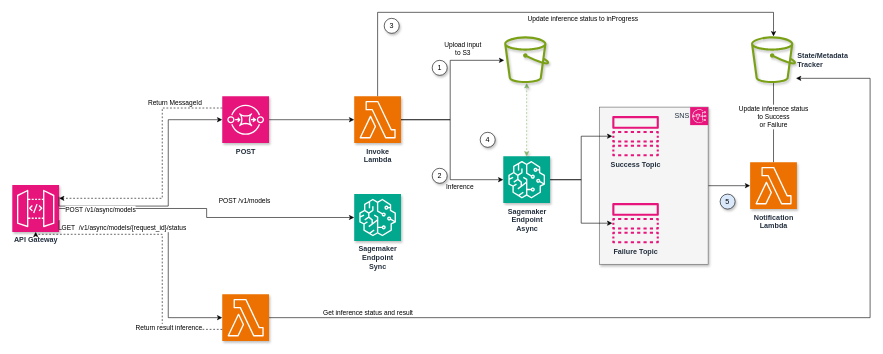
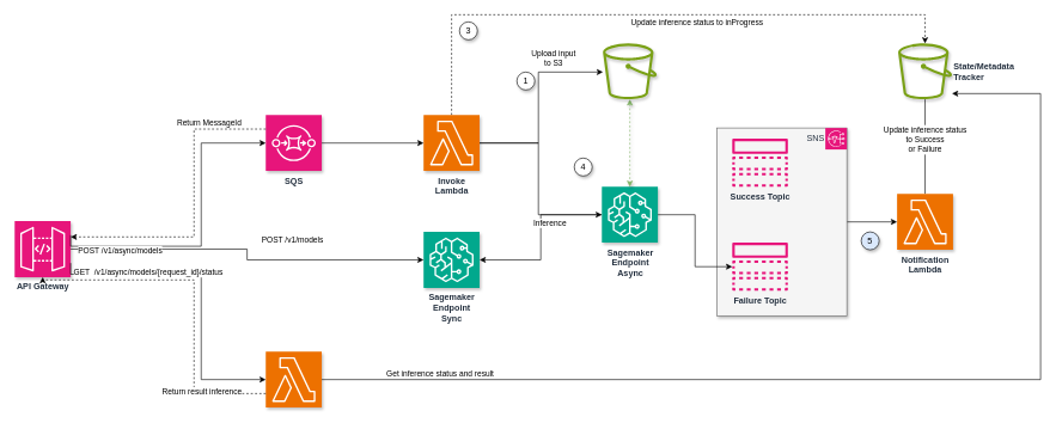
  <mxCell id="0" />
  <mxCell id="1" parent="0" />
  <mxCell id="2" style="edgeStyle=orthogonalEdgeStyle;rounded=0;orthogonalLoop=1;jettySize=auto;html=1;" edge="1" parent="1" source="3" target="26"><mxGeometry relative="1" as="geometry" /></mxCell>
  <mxCell id="3" value="" style="rounded=0;whiteSpace=wrap;html=1;fillColor=#f5f5f5;fontColor=#333333;strokeColor=#666666;shadow=1;" vertex="1" parent="1"><mxGeometry x="999" y="178" width="181" height="262" as="geometry" /></mxCell>
  <mxCell id="4" style="edgeStyle=orthogonalEdgeStyle;rounded=0;orthogonalLoop=1;jettySize=auto;html=1;" edge="1" parent="1" source="6" target="44"><mxGeometry relative="1" as="geometry" /></mxCell>
  <mxCell id="5" value="POST /v1/models" style="edgeLabel;html=1;align=center;verticalAlign=middle;resizable=0;points=[];" vertex="1" connectable="0" parent="4"><mxGeometry x="-0.143" y="-1" relative="1" as="geometry"><mxPoint x="91" y="-15" as="offset" /></mxGeometry></mxCell>
  <mxCell id="6" value="&lt;b&gt;API Gateway&lt;/b&gt;" style="sketch=0;outlineConnect=0;fontColor=#232F3E;gradientColor=none;fillColor=#E7157B;strokeColor=#ffffff;dashed=0;verticalLabelPosition=bottom;verticalAlign=top;align=center;html=1;fontSize=12;fontStyle=0;aspect=fixed;pointerEvents=1;shape=mxgraph.aws4.resourceIcon;points=[[0,0,0],[0.25,0,0],[0.5,0,0],[0.75,0,0],[1,0,0],[0,1,0],[0.25,1,0],[0.5,1,0],[0.75,1,0],[1,1,0],[0,0.25,0],[0,0.5,0],[0,0.75,0],[1,0.25,0],[1,0.5,0],[1,0.75,0]];resIcon=mxgraph.aws4.api_gateway;shadow=1;" vertex="1" parent="1"><mxGeometry x="20" y="308" width="78" height="78" as="geometry" /></mxCell>
  <mxCell id="7" style="edgeStyle=orthogonalEdgeStyle;rounded=0;orthogonalLoop=1;jettySize=auto;html=1;" edge="1" parent="1" source="8" target="13"><mxGeometry relative="1" as="geometry" /></mxCell>
- <mxCell id="8" value="&lt;b&gt;POST&lt;/b&gt;" style="sketch=0;points=[[0,0,0],[0.25,0,0],[0.5,0,0],[0.75,0,0],[1,0,0],[0,1,0],[0.25,1,0],[0.5,1,0],[0.75,1,0],[1,1,0],[0,0.25,0],[0,0.5,0],[0,0.75,0],[1,0.25,0],[1,0.5,0],[1,0.75,0]];outlineConnect=0;fontColor=#232F3E;fillColor=#E7157B;strokeColor=#ffffff;dashed=0;verticalLabelPosition=bottom;verticalAlign=top;align=center;html=1;fontSize=12;fontStyle=0;aspect=fixed;shape=mxgraph.aws4.resourceIcon;resIcon=mxgraph.aws4.sqs;shadow=1;" vertex="1" parent="1"><mxGeometry x="370" y="160" width="78" height="78" as="geometry" /></mxCell>
+ <mxCell id="8" value="&lt;b&gt;SQS&lt;/b&gt;" style="sketch=0;points=[[0,0,0],[0.25,0,0],[0.5,0,0],[0.75,0,0],[1,0,0],[0,1,0],[0.25,1,0],[0.5,1,0],[0.75,1,0],[1,1,0],[0,0.25,0],[0,0.5,0],[0,0.75,0],[1,0.25,0],[1,0.5,0],[1,0.75,0]];outlineConnect=0;fontColor=#232F3E;fillColor=#E7157B;strokeColor=#ffffff;dashed=0;verticalLabelPosition=bottom;verticalAlign=top;align=center;html=1;fontSize=12;fontStyle=0;aspect=fixed;shape=mxgraph.aws4.resourceIcon;resIcon=mxgraph.aws4.sqs;shadow=1;" vertex="1" parent="1"><mxGeometry x="370" y="160" width="78" height="78" as="geometry" /></mxCell>
  <mxCell id="9" style="edgeStyle=orthogonalEdgeStyle;rounded=0;orthogonalLoop=1;jettySize=auto;html=1;" edge="1" parent="1" source="13" target="18"><mxGeometry relative="1" as="geometry"><Array as="points"><mxPoint x="750" y="199" /><mxPoint x="750" y="100" /></Array></mxGeometry></mxCell>
  <mxCell id="10" value="Upload input&lt;div&gt;to S3&lt;/div&gt;" style="edgeLabel;html=1;align=center;verticalAlign=middle;resizable=0;points=[];" vertex="1" connectable="0" parent="9"><mxGeometry x="0.482" y="1" relative="1" as="geometry"><mxPoint y="-19" as="offset" /></mxGeometry></mxCell>
- <mxCell id="11" style="edgeStyle=orthogonalEdgeStyle;rounded=0;orthogonalLoop=1;jettySize=auto;html=1;" edge="1" parent="1" source="13" target="27"><mxGeometry relative="1" as="geometry"><Array as="points"><mxPoint x="629" y="20" /><mxPoint x="1289" y="20" /></Array></mxGeometry></mxCell>
+ <mxCell id="11" style="edgeStyle=orthogonalEdgeStyle;rounded=0;orthogonalLoop=1;jettySize=auto;html=1;dashed=1;" edge="1" parent="1" source="13" target="27"><mxGeometry relative="1" as="geometry"><Array as="points"><mxPoint x="629" y="20" /><mxPoint x="1289" y="20" /></Array></mxGeometry></mxCell>
  <mxCell id="12" value="Update inference status to inProgress" style="edgeLabel;html=1;align=center;verticalAlign=middle;resizable=0;points=[];labelBorderColor=none;labelBackgroundColor=#ffffff;textShadow=0;" vertex="1" connectable="0" parent="11"><mxGeometry x="-0.034" y="2" relative="1" as="geometry"><mxPoint x="75" y="12" as="offset" /></mxGeometry></mxCell>
  <mxCell id="13" value="&lt;b&gt;Invoke&lt;br&gt;Lambda&lt;/b&gt;" style="sketch=0;points=[[0,0,0],[0.25,0,0],[0.5,0,0],[0.75,0,0],[1,0,0],[0,1,0],[0.25,1,0],[0.5,1,0],[0.75,1,0],[1,1,0],[0,0.25,0],[0,0.5,0],[0,0.75,0],[1,0.25,0],[1,0.5,0],[1,0.75,0]];outlineConnect=0;fontColor=#232F3E;fillColor=#ED7100;strokeColor=#ffffff;dashed=0;verticalLabelPosition=bottom;verticalAlign=top;align=center;html=1;fontSize=12;fontStyle=0;aspect=fixed;shape=mxgraph.aws4.resourceIcon;resIcon=mxgraph.aws4.lambda;shadow=1;" vertex="1" parent="1"><mxGeometry x="590" y="160" width="78" height="78" as="geometry" /></mxCell>
- <mxCell id="14" style="edgeStyle=orthogonalEdgeStyle;rounded=0;orthogonalLoop=1;jettySize=auto;html=1;" edge="1" parent="1" source="16" target="21"><mxGeometry relative="1" as="geometry" /></mxCell>
+ <mxCell id="14" style="edgeStyle=orthogonalEdgeStyle;rounded=0;orthogonalLoop=1;jettySize=auto;html=1;" edge="1" parent="1" source="16" target="44"><mxGeometry relative="1" as="geometry" /></mxCell>
  <mxCell id="15" style="edgeStyle=orthogonalEdgeStyle;rounded=0;orthogonalLoop=1;jettySize=auto;html=1;" edge="1" parent="1" source="16" target="22"><mxGeometry relative="1" as="geometry" /></mxCell>
  <mxCell id="16" value="&lt;b&gt;Sagemaker&lt;br&gt;Endpoint&lt;/b&gt;&lt;div&gt;&lt;b&gt;Async&lt;/b&gt;&lt;/div&gt;" style="sketch=0;points=[[0,0,0],[0.25,0,0],[0.5,0,0],[0.75,0,0],[1,0,0],[0,1,0],[0.25,1,0],[0.5,1,0],[0.75,1,0],[1,1,0],[0,0.25,0],[0,0.5,0],[0,0.75,0],[1,0.25,0],[1,0.5,0],[1,0.75,0]];outlineConnect=0;fontColor=#232F3E;fillColor=#01A88D;strokeColor=#ffffff;dashed=0;verticalLabelPosition=bottom;verticalAlign=top;align=center;html=1;fontSize=12;fontStyle=0;aspect=fixed;shape=mxgraph.aws4.resourceIcon;resIcon=mxgraph.aws4.sagemaker;shadow=1;" vertex="1" parent="1"><mxGeometry x="838.5" y="260" width="78" height="78" as="geometry" /></mxCell>
  <mxCell id="17" style="edgeStyle=orthogonalEdgeStyle;rounded=0;orthogonalLoop=1;jettySize=auto;html=1;startArrow=classic;startFill=1;dashed=1;fillColor=#d5e8d4;strokeColor=#82b366;shadow=1;" edge="1" parent="1" source="18" target="16"><mxGeometry relative="1" as="geometry" /></mxCell>
  <mxCell id="18" value="" style="sketch=0;outlineConnect=0;fontColor=#232F3E;gradientColor=none;fillColor=#7AA116;strokeColor=none;dashed=0;verticalLabelPosition=bottom;verticalAlign=top;align=center;html=1;fontSize=12;fontStyle=0;aspect=fixed;pointerEvents=1;shape=mxgraph.aws4.bucket;shadow=1;" vertex="1" parent="1"><mxGeometry x="840" y="60" width="75" height="78" as="geometry" /></mxCell>
  <mxCell id="19" style="edgeStyle=orthogonalEdgeStyle;rounded=0;orthogonalLoop=1;jettySize=auto;html=1;entryX=0;entryY=0.5;entryDx=0;entryDy=0;entryPerimeter=0;" edge="1" parent="1" source="13" target="16"><mxGeometry relative="1" as="geometry"><Array as="points"><mxPoint x="750" y="199" /><mxPoint x="750" y="299" /></Array></mxGeometry></mxCell>
  <mxCell id="20" value="Inference" style="edgeLabel;html=1;align=center;verticalAlign=middle;resizable=0;points=[];" vertex="1" connectable="0" parent="19"><mxGeometry x="0.454" relative="1" as="geometry"><mxPoint y="11" as="offset" /></mxGeometry></mxCell>
  <mxCell id="21" value="&lt;b&gt;Success Topic&lt;/b&gt;" style="sketch=0;outlineConnect=0;fontColor=#232F3E;gradientColor=none;fillColor=#E7157B;strokeColor=none;dashed=0;verticalLabelPosition=bottom;verticalAlign=top;align=center;html=1;fontSize=12;fontStyle=0;aspect=fixed;pointerEvents=1;shape=mxgraph.aws4.topic;" vertex="1" parent="1"><mxGeometry x="1020" y="193" width="78" height="67" as="geometry" /></mxCell>
  <mxCell id="22" value="&lt;b&gt;Failure Topic&lt;/b&gt;" style="sketch=0;outlineConnect=0;fontColor=#232F3E;gradientColor=none;fillColor=#E7157B;strokeColor=none;dashed=0;verticalLabelPosition=bottom;verticalAlign=top;align=center;html=1;fontSize=12;fontStyle=0;aspect=fixed;pointerEvents=1;shape=mxgraph.aws4.topic;" vertex="1" parent="1"><mxGeometry x="1020" y="338" width="78" height="67" as="geometry" /></mxCell>
  <mxCell id="23" value="SNS" style="sketch=0;outlineConnect=0;fontColor=#232F3E;fillColor=#E7157B;strokeColor=#ffffff;dashed=0;verticalLabelPosition=middle;verticalAlign=middle;align=right;html=1;fontSize=12;fontStyle=0;aspect=fixed;shape=mxgraph.aws4.resourceIcon;resIcon=mxgraph.aws4.sns;points=[[0,0,0],[0.25,0,0],[0.5,0,0],[0.75,0,0],[1,0,0],[0,1,0],[0.25,1,0],[0.5,1,0],[0.75,1,0],[1,1,0],[0,0.25,0],[0,0.5,0],[0,0.75,0],[1,0.25,0],[1,0.5,0],[1,0.75,0]];labelPosition=left;" vertex="1" parent="1"><mxGeometry x="1150" y="178" width="30" height="30" as="geometry" /></mxCell>
  <mxCell id="24" style="edgeStyle=orthogonalEdgeStyle;rounded=0;orthogonalLoop=1;jettySize=auto;html=1;endArrow=none;" edge="1" parent="1" source="26" target="27"><mxGeometry relative="1" as="geometry" /></mxCell>
  <mxCell id="25" value="Update inference status&#10;to Success&#10;or Failure" style="edgeLabel;align=center;verticalAlign=middle;resizable=0;points=[];" vertex="1" connectable="0" parent="24"><mxGeometry x="0.208" y="-1" relative="1" as="geometry"><mxPoint x="-1" y="3" as="offset" /></mxGeometry></mxCell>
  <mxCell id="26" value="&lt;b&gt;Notification&lt;br&gt;Lambda&lt;/b&gt;" style="sketch=0;points=[[0,0,0],[0.25,0,0],[0.5,0,0],[0.75,0,0],[1,0,0],[0,1,0],[0.25,1,0],[0.5,1,0],[0.75,1,0],[1,1,0],[0,0.25,0],[0,0.5,0],[0,0.75,0],[1,0.25,0],[1,0.5,0],[1,0.75,0]];outlineConnect=0;fontColor=#232F3E;fillColor=#ED7100;strokeColor=#ffffff;dashed=0;verticalLabelPosition=bottom;verticalAlign=top;align=center;html=1;fontSize=12;fontStyle=0;aspect=fixed;shape=mxgraph.aws4.resourceIcon;resIcon=mxgraph.aws4.lambda;shadow=1;" vertex="1" parent="1"><mxGeometry x="1250" y="270" width="78" height="78" as="geometry" /></mxCell>
  <mxCell id="27" value="&lt;b&gt;State/Metadata&lt;br&gt;Tracker&lt;/b&gt;" style="sketch=0;outlineConnect=0;fontColor=#232F3E;gradientColor=none;fillColor=#7AA116;strokeColor=none;dashed=0;verticalLabelPosition=middle;verticalAlign=middle;align=left;html=1;fontSize=12;fontStyle=0;aspect=fixed;pointerEvents=1;shape=mxgraph.aws4.bucket;labelPosition=right;shadow=1;" vertex="1" parent="1"><mxGeometry x="1251.5" y="60" width="75" height="78" as="geometry" /></mxCell>
  <mxCell id="28" value="1" style="ellipse;whiteSpace=wrap;html=1;aspect=fixed;textShadow=0;shadow=1;" vertex="1" parent="1"><mxGeometry x="720" y="100" width="25" height="25" as="geometry" /></mxCell>
- <mxCell id="29" value="2" style="ellipse;whiteSpace=wrap;html=1;aspect=fixed;textShadow=0;shadow=1;" vertex="1" parent="1"><mxGeometry x="720" y="280" width="25" height="25" as="geometry" /></mxCell>
  <mxCell id="30" value="3" style="ellipse;whiteSpace=wrap;html=1;aspect=fixed;textShadow=0;shadow=1;" vertex="1" parent="1"><mxGeometry x="640" y="30" width="25" height="25" as="geometry" /></mxCell>
  <mxCell id="31" value="4" style="ellipse;whiteSpace=wrap;html=1;aspect=fixed;textShadow=0;shadow=1;" vertex="1" parent="1"><mxGeometry x="800" y="220" width="25" height="25" as="geometry" /></mxCell>
  <mxCell id="32" value="5" style="ellipse;whiteSpace=wrap;html=1;aspect=fixed;textShadow=0;shadow=1;fillColor=#dae8fc;" vertex="1" parent="1"><mxGeometry x="1200" y="323" width="25" height="25" as="geometry" /></mxCell>
  <mxCell id="33" style="edgeStyle=orthogonalEdgeStyle;rounded=0;orthogonalLoop=1;jettySize=auto;html=1;" edge="1" parent="1" source="35" target="27"><mxGeometry relative="1" as="geometry"><Array as="points"><mxPoint x="1450" y="529" /><mxPoint x="1450" y="130" /></Array></mxGeometry></mxCell>
  <mxCell id="34" value="Get inference status and result" style="edgeLabel;html=1;align=center;verticalAlign=middle;resizable=0;points=[];" vertex="1" connectable="0" parent="33"><mxGeometry x="-0.823" y="-1" relative="1" as="geometry"><mxPoint x="29" y="-10" as="offset" /></mxGeometry></mxCell>
  <mxCell id="35" value="" style="sketch=0;points=[[0,0,0],[0.25,0,0],[0.5,0,0],[0.75,0,0],[1,0,0],[0,1,0],[0.25,1,0],[0.5,1,0],[0.75,1,0],[1,1,0],[0,0.25,0],[0,0.5,0],[0,0.75,0],[1,0.25,0],[1,0.5,0],[1,0.75,0]];outlineConnect=0;fontColor=#232F3E;fillColor=#ED7100;strokeColor=#ffffff;dashed=0;verticalLabelPosition=bottom;verticalAlign=top;align=center;html=1;fontSize=12;fontStyle=0;aspect=fixed;shape=mxgraph.aws4.resourceIcon;resIcon=mxgraph.aws4.lambda;shadow=1;" vertex="1" parent="1"><mxGeometry x="370" y="490" width="78" height="78" as="geometry" /></mxCell>
  <mxCell id="36" style="edgeStyle=orthogonalEdgeStyle;rounded=0;orthogonalLoop=1;jettySize=auto;html=1;exitX=1;exitY=0.75;exitDx=0;exitDy=0;exitPerimeter=0;entryX=0;entryY=0.5;entryDx=0;entryDy=0;entryPerimeter=0;" edge="1" parent="1" source="6" target="35"><mxGeometry relative="1" as="geometry"><Array as="points"><mxPoint x="280" y="382" /><mxPoint x="280" y="529" /></Array></mxGeometry></mxCell>
  <mxCell id="37" value="GET&amp;nbsp; /v1/async/models/{request_id}/status" style="edgeLabel;html=1;align=center;verticalAlign=middle;resizable=0;points=[];" vertex="1" connectable="0" parent="36"><mxGeometry x="-0.82" relative="1" as="geometry"><mxPoint x="84" y="-3" as="offset" /></mxGeometry></mxCell>
  <mxCell id="38" style="edgeStyle=orthogonalEdgeStyle;rounded=0;orthogonalLoop=1;jettySize=auto;html=1;exitX=0;exitY=0.75;exitDx=0;exitDy=0;exitPerimeter=0;dashed=1;" edge="1" parent="1" source="35" target="6"><mxGeometry relative="1" as="geometry"><Array as="points"><mxPoint x="270" y="549" /><mxPoint x="270" y="390" /></Array></mxGeometry></mxCell>
  <mxCell id="39" value="Return result inference" style="edgeLabel;html=1;align=center;verticalAlign=middle;resizable=0;points=[];" vertex="1" connectable="0" parent="38"><mxGeometry x="-0.306" y="2" relative="1" as="geometry"><mxPoint x="12" y="61" as="offset" /></mxGeometry></mxCell>
  <mxCell id="40" style="edgeStyle=orthogonalEdgeStyle;rounded=0;orthogonalLoop=1;jettySize=auto;html=1;exitX=1;exitY=0.25;exitDx=0;exitDy=0;exitPerimeter=0;entryX=0;entryY=0.5;entryDx=0;entryDy=0;entryPerimeter=0;" edge="1" parent="1" source="6" target="8"><mxGeometry relative="1" as="geometry"><Array as="points"><mxPoint x="280" y="343" /><mxPoint x="280" y="199" /></Array></mxGeometry></mxCell>
  <mxCell id="41" value="POST /v1/async/models" style="edgeLabel;html=1;align=center;verticalAlign=middle;resizable=0;points=[];" vertex="1" connectable="0" parent="40"><mxGeometry x="-0.792" relative="1" as="geometry"><mxPoint x="39" y="5" as="offset" /></mxGeometry></mxCell>
  <mxCell id="42" style="edgeStyle=orthogonalEdgeStyle;rounded=0;orthogonalLoop=1;jettySize=auto;html=1;exitX=0;exitY=0.25;exitDx=0;exitDy=0;exitPerimeter=0;dashed=1;" edge="1" parent="1" source="8" target="6"><mxGeometry relative="1" as="geometry"><Array as="points"><mxPoint x="270" y="180" /><mxPoint x="270" y="330" /></Array></mxGeometry></mxCell>
  <mxCell id="43" value="Return MessageId" style="edgeLabel;html=1;align=center;verticalAlign=middle;resizable=0;points=[];" vertex="1" connectable="0" parent="42"><mxGeometry x="0.777" relative="1" as="geometry"><mxPoint x="145" y="-160" as="offset" /></mxGeometry></mxCell>
  <mxCell id="44" value="&lt;b&gt;Sagemaker&lt;br&gt;Endpoint&lt;/b&gt;&lt;div&gt;&lt;b&gt;Sync&lt;/b&gt;&lt;/div&gt;" style="sketch=0;points=[[0,0,0],[0.25,0,0],[0.5,0,0],[0.75,0,0],[1,0,0],[0,1,0],[0.25,1,0],[0.5,1,0],[0.75,1,0],[1,1,0],[0,0.25,0],[0,0.5,0],[0,0.75,0],[1,0.25,0],[1,0.5,0],[1,0.75,0]];outlineConnect=0;fontColor=#232F3E;fillColor=#01A88D;strokeColor=#ffffff;dashed=0;verticalLabelPosition=bottom;verticalAlign=top;align=center;html=1;fontSize=12;fontStyle=0;aspect=fixed;shape=mxgraph.aws4.resourceIcon;resIcon=mxgraph.aws4.sagemaker;shadow=1;" vertex="1" parent="1"><mxGeometry x="590" y="323" width="78" height="78" as="geometry" /></mxCell>
